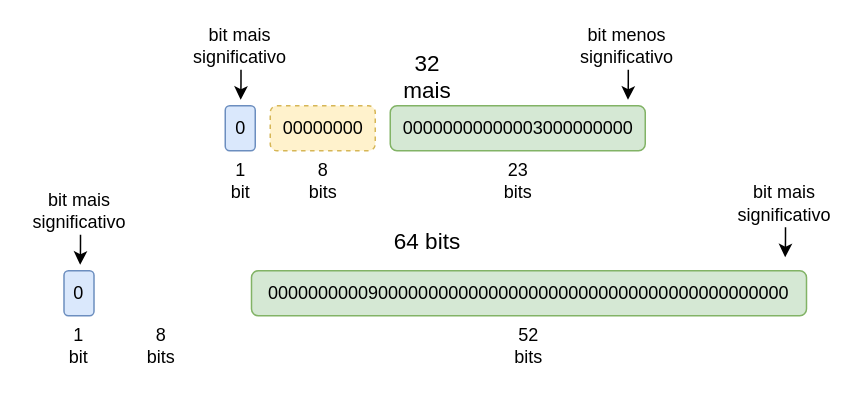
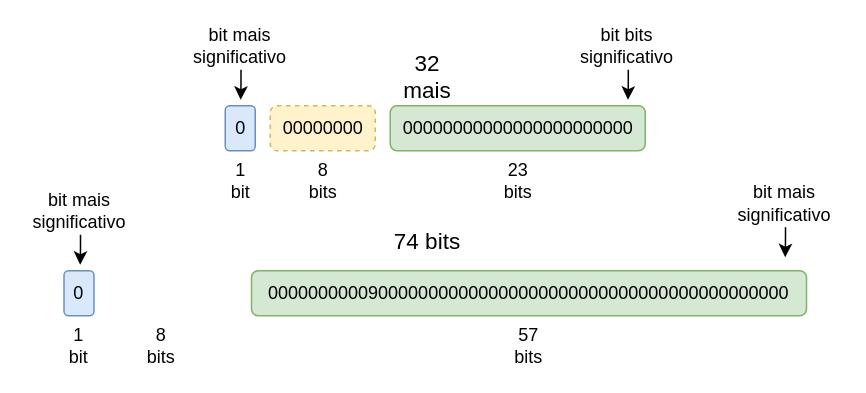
  <mxCell id="0" />
  <mxCell id="1" parent="0" />
  <mxCell id="2" value="" style="group" vertex="1" connectable="0" parent="1"><mxGeometry x="32" y="150" width="523" height="90" as="geometry" /></mxCell>
- <mxCell id="3" value="64 bits" style="text;html=1;strokeColor=none;fillColor=none;align=center;verticalAlign=middle;whiteSpace=wrap;rounded=0;fontSize=15;" vertex="1" parent="2"><mxGeometry x="221.25" width="62.5" height="20" as="geometry" /></mxCell>
+ <mxCell id="3" value="74 bits" style="text;html=1;strokeColor=none;fillColor=none;align=center;verticalAlign=middle;whiteSpace=wrap;rounded=0;fontSize=15;" vertex="1" parent="2"><mxGeometry x="221.25" width="62.5" height="20" as="geometry" /></mxCell>
  <mxCell id="4" value="" style="group" vertex="1" connectable="0" parent="2"><mxGeometry y="30" width="505" height="60" as="geometry" /></mxCell>
  <mxCell id="5" value="0" style="rounded=1;whiteSpace=wrap;html=1;fillColor=#dae8fc;strokeColor=#6c8ebf;" vertex="1" parent="4"><mxGeometry x="10" width="20" height="30" as="geometry" /></mxCell>
  <mxCell id="6" value="0000000000900000000000000000000000000000000000000000" style="rounded=1;whiteSpace=wrap;html=1;fillColor=#d5e8d4;strokeColor=#82b366;" vertex="1" parent="4"><mxGeometry x="135" width="370" height="30" as="geometry" /></mxCell>
  <mxCell id="7" value="1&lt;br&gt;bit" style="text;html=1;strokeColor=none;fillColor=none;align=center;verticalAlign=middle;whiteSpace=wrap;rounded=0;" vertex="1" parent="4"><mxGeometry y="40" width="40" height="20" as="geometry" /></mxCell>
  <mxCell id="8" value="8&lt;br&gt;bits" style="text;html=1;strokeColor=none;fillColor=none;align=center;verticalAlign=middle;whiteSpace=wrap;rounded=0;" vertex="1" parent="4"><mxGeometry x="55" y="40" width="40" height="20" as="geometry" /></mxCell>
- <mxCell id="9" value="52&lt;br&gt;bits" style="text;html=1;strokeColor=none;fillColor=none;align=center;verticalAlign=middle;whiteSpace=wrap;rounded=0;" vertex="1" parent="4"><mxGeometry x="300" y="40" width="40" height="20" as="geometry" /></mxCell>
+ <mxCell id="9" value="57&lt;br&gt;bits" style="text;html=1;strokeColor=none;fillColor=none;align=center;verticalAlign=middle;whiteSpace=wrap;rounded=0;" vertex="1" parent="4"><mxGeometry x="300" y="40" width="40" height="20" as="geometry" /></mxCell>
  <mxCell id="10" value="" style="group" vertex="1" connectable="0" parent="2"><mxGeometry x="458" y="-25" width="65" height="36" as="geometry" /></mxCell>
  <mxCell id="11" value="bit mais significativo" style="text;html=1;strokeColor=none;fillColor=none;align=center;verticalAlign=middle;whiteSpace=wrap;rounded=0;" vertex="1" parent="10"><mxGeometry width="65" height="20" as="geometry" /></mxCell>
  <mxCell id="12" value="" style="endArrow=classic;html=1;fontSize=15;" edge="1" parent="10"><mxGeometry width="50" height="50" relative="1" as="geometry"><mxPoint x="33.0" y="26" as="sourcePoint" /><mxPoint x="32.8" y="46" as="targetPoint" /><Array as="points"><mxPoint x="33" y="36" /></Array></mxGeometry></mxCell>
  <mxCell id="13" value="" style="group" vertex="1" connectable="0" parent="1"><mxGeometry x="139.5" y="40" width="290" height="90" as="geometry" /></mxCell>
  <mxCell id="14" value="32 mais" style="text;html=1;strokeColor=none;fillColor=none;align=center;verticalAlign=middle;whiteSpace=wrap;rounded=0;fontSize=15;" vertex="1" parent="13"><mxGeometry x="118.75" width="52.5" height="20" as="geometry" /></mxCell>
  <mxCell id="15" value="" style="group" vertex="1" connectable="0" parent="13"><mxGeometry y="30" width="290" height="60" as="geometry" /></mxCell>
  <mxCell id="16" value="0" style="rounded=1;whiteSpace=wrap;html=1;fillColor=#dae8fc;strokeColor=#6c8ebf;" vertex="1" parent="15"><mxGeometry x="10" width="20" height="30" as="geometry" /></mxCell>
  <mxCell id="17" value="00000000" style="rounded=1;whiteSpace=wrap;html=1;fillColor=#fff2cc;strokeColor=#d6b656;dashed=1;" vertex="1" parent="15"><mxGeometry x="40" width="70" height="30" as="geometry" /></mxCell>
- <mxCell id="18" value="00000000000003000000000" style="rounded=1;whiteSpace=wrap;html=1;fillColor=#d5e8d4;strokeColor=#82b366;" vertex="1" parent="15"><mxGeometry x="120" width="170" height="30" as="geometry" /></mxCell>
+ <mxCell id="18" value="00000000000000000000000" style="rounded=1;whiteSpace=wrap;html=1;fillColor=#d5e8d4;strokeColor=#82b366;" vertex="1" parent="15"><mxGeometry x="120" width="170" height="30" as="geometry" /></mxCell>
  <mxCell id="19" value="1&lt;br&gt;bit" style="text;html=1;strokeColor=none;fillColor=none;align=center;verticalAlign=middle;whiteSpace=wrap;rounded=0;" vertex="1" parent="15"><mxGeometry y="40" width="40" height="20" as="geometry" /></mxCell>
  <mxCell id="20" value="8&lt;br&gt;bits" style="text;html=1;strokeColor=none;fillColor=none;align=center;verticalAlign=middle;whiteSpace=wrap;rounded=0;" vertex="1" parent="15"><mxGeometry x="55" y="40" width="40" height="20" as="geometry" /></mxCell>
  <mxCell id="21" value="23&lt;br&gt;bits" style="text;html=1;strokeColor=none;fillColor=none;align=center;verticalAlign=middle;whiteSpace=wrap;rounded=0;" vertex="1" parent="15"><mxGeometry x="185" y="40" width="40" height="20" as="geometry" /></mxCell>
  <mxCell id="22" value="bit mais significativo" style="text;html=1;strokeColor=none;fillColor=none;align=center;verticalAlign=middle;whiteSpace=wrap;rounded=0;" vertex="1" parent="13"><mxGeometry x="-12.5" y="-20" width="65" height="20" as="geometry" /></mxCell>
  <mxCell id="23" value="" style="endArrow=classic;html=1;fontSize=15;" edge="1" parent="13"><mxGeometry width="50" height="50" relative="1" as="geometry"><mxPoint x="278.7" y="6" as="sourcePoint" /><mxPoint x="278.5" y="26" as="targetPoint" /><Array as="points"><mxPoint x="278.7" y="16" /></Array></mxGeometry></mxCell>
- <mxCell id="24" value="bit menos significativo" style="text;html=1;strokeColor=none;fillColor=none;align=center;verticalAlign=middle;whiteSpace=wrap;rounded=0;" vertex="1" parent="1"><mxGeometry x="385" y="20" width="65" height="20" as="geometry" /></mxCell>
+ <mxCell id="24" value="bit bits significativo" style="text;html=1;strokeColor=none;fillColor=none;align=center;verticalAlign=middle;whiteSpace=wrap;rounded=0;" vertex="1" parent="1"><mxGeometry x="385" y="20" width="65" height="20" as="geometry" /></mxCell>
  <mxCell id="25" value="" style="endArrow=classic;html=1;fontSize=15;" edge="1" parent="1"><mxGeometry width="50" height="50" relative="1" as="geometry"><mxPoint x="160" y="46" as="sourcePoint" /><mxPoint x="159.8" y="66" as="targetPoint" /><Array as="points"><mxPoint x="160" y="56" /></Array></mxGeometry></mxCell>
  <mxCell id="26" value="" style="group" vertex="1" connectable="0" parent="1"><mxGeometry x="20" y="130" width="65" height="36" as="geometry" /></mxCell>
  <mxCell id="27" value="bit mais significativo" style="text;html=1;strokeColor=none;fillColor=none;align=center;verticalAlign=middle;whiteSpace=wrap;rounded=0;" vertex="1" parent="26"><mxGeometry width="65" height="20" as="geometry" /></mxCell>
  <mxCell id="28" value="" style="endArrow=classic;html=1;fontSize=15;" edge="1" parent="26"><mxGeometry width="50" height="50" relative="1" as="geometry"><mxPoint x="33.0" y="26" as="sourcePoint" /><mxPoint x="32.8" y="46" as="targetPoint" /><Array as="points"><mxPoint x="33" y="36" /></Array></mxGeometry></mxCell>
